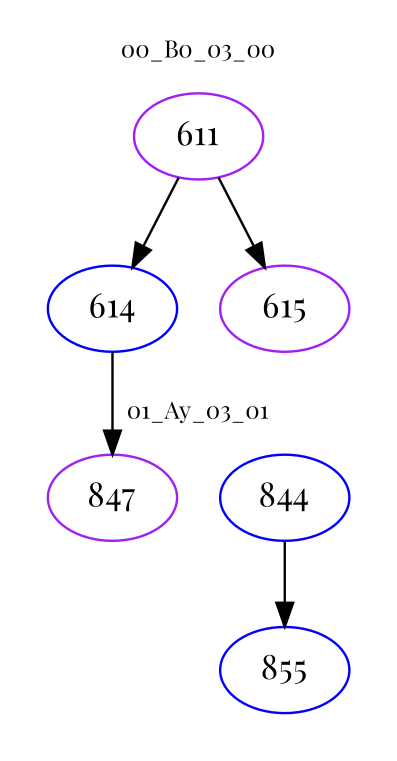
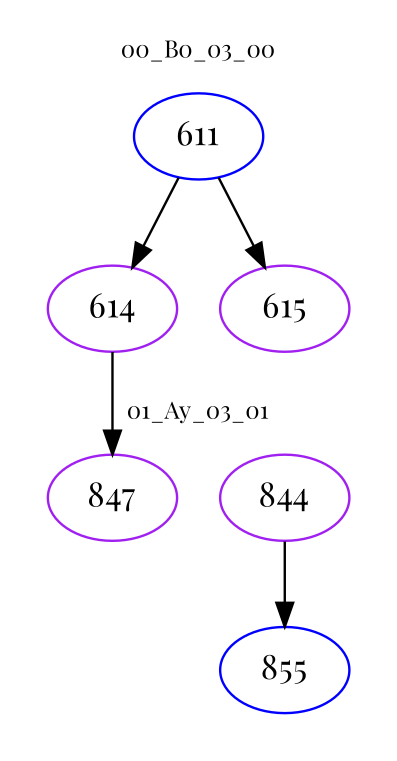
  digraph {
    fontname="Playfair Display"
    node [color=blue fontname="Playfair Display"]
    edge [color=black fontname="Playfair Display"]
-   n1 [label=844]
+   n1 [color=purple label=844]
    n2 [color=purple label=847]
    n3 [label=855]
-   n4 [color=purple label=611]
-   n5 [label=614]
+   n4 [label=611]
+   n5 [color=purple label=614]
    n6 [color=purple label=615]
    subgraph cluster_1 {
      color=white
      fontsize=10
      label="01_Ay_03_01"
      n1
      n2
      n3
    }
    subgraph cluster_2 {
      color=white
      fontsize=10
      label="00_B0_03_00"
      n4
      n5
      n6
    }
    n1 -> n3
    n4 -> n5
    n4 -> n6
    n5 -> n2
  }
